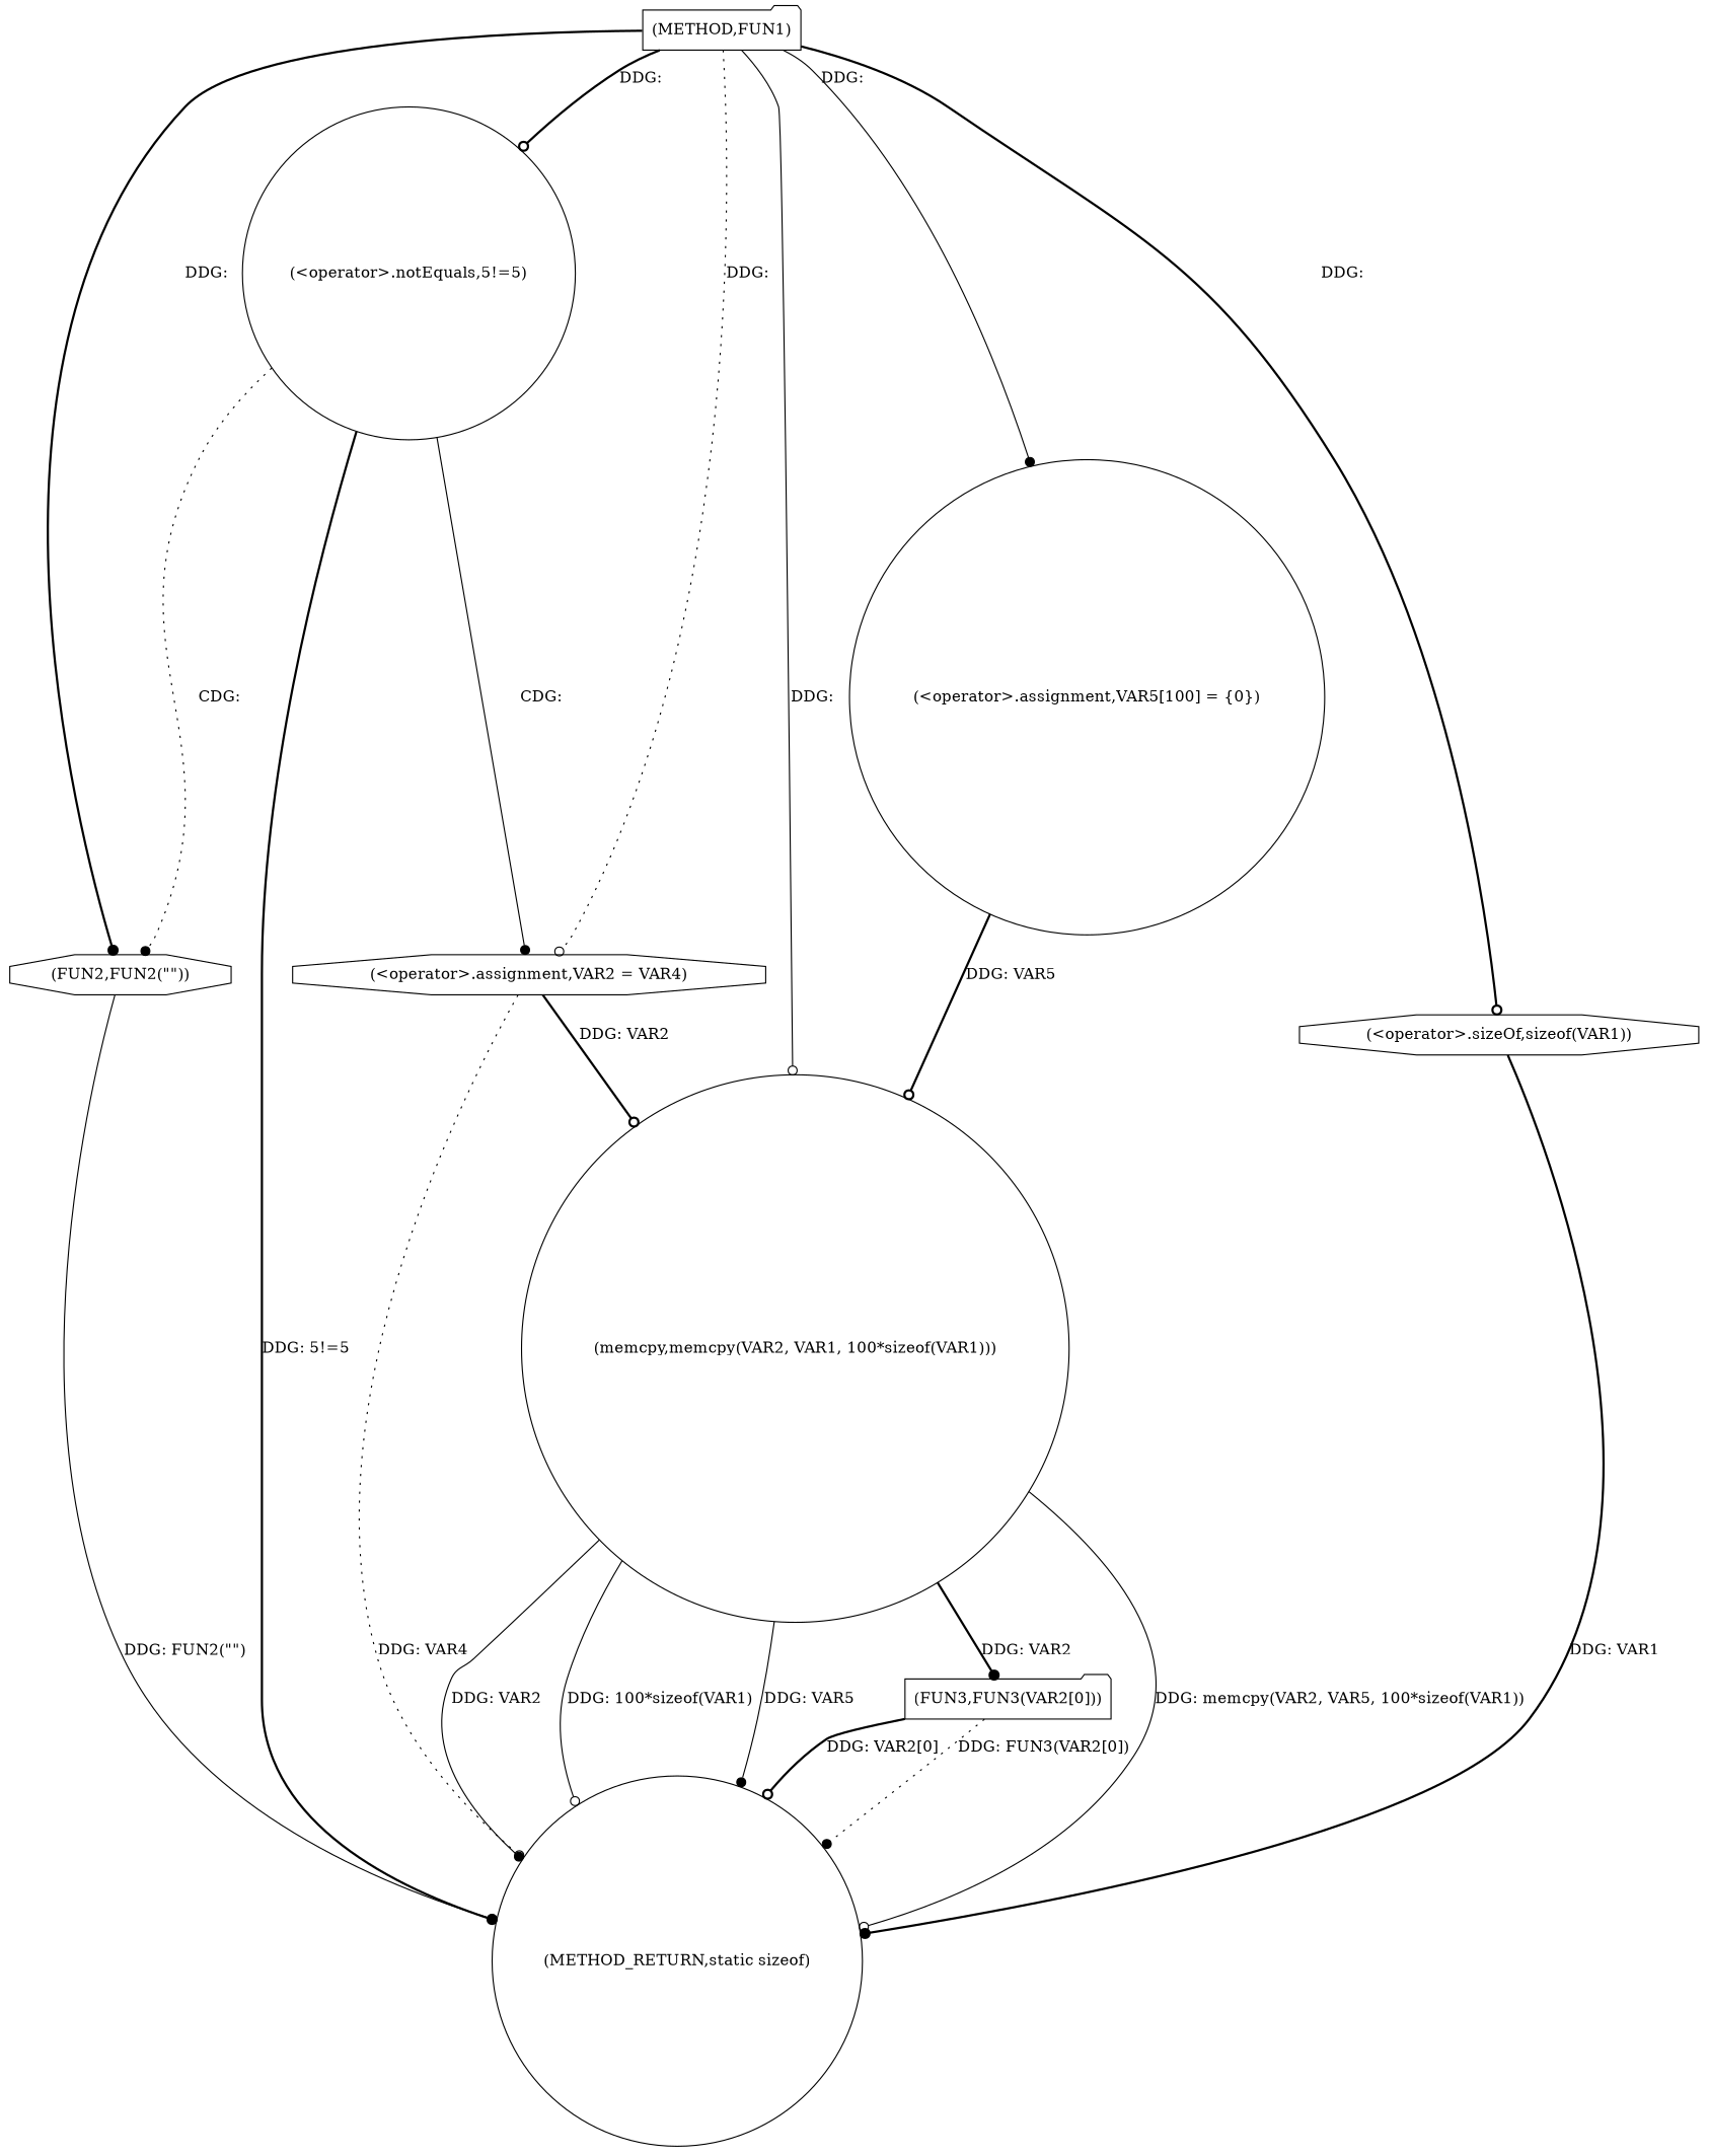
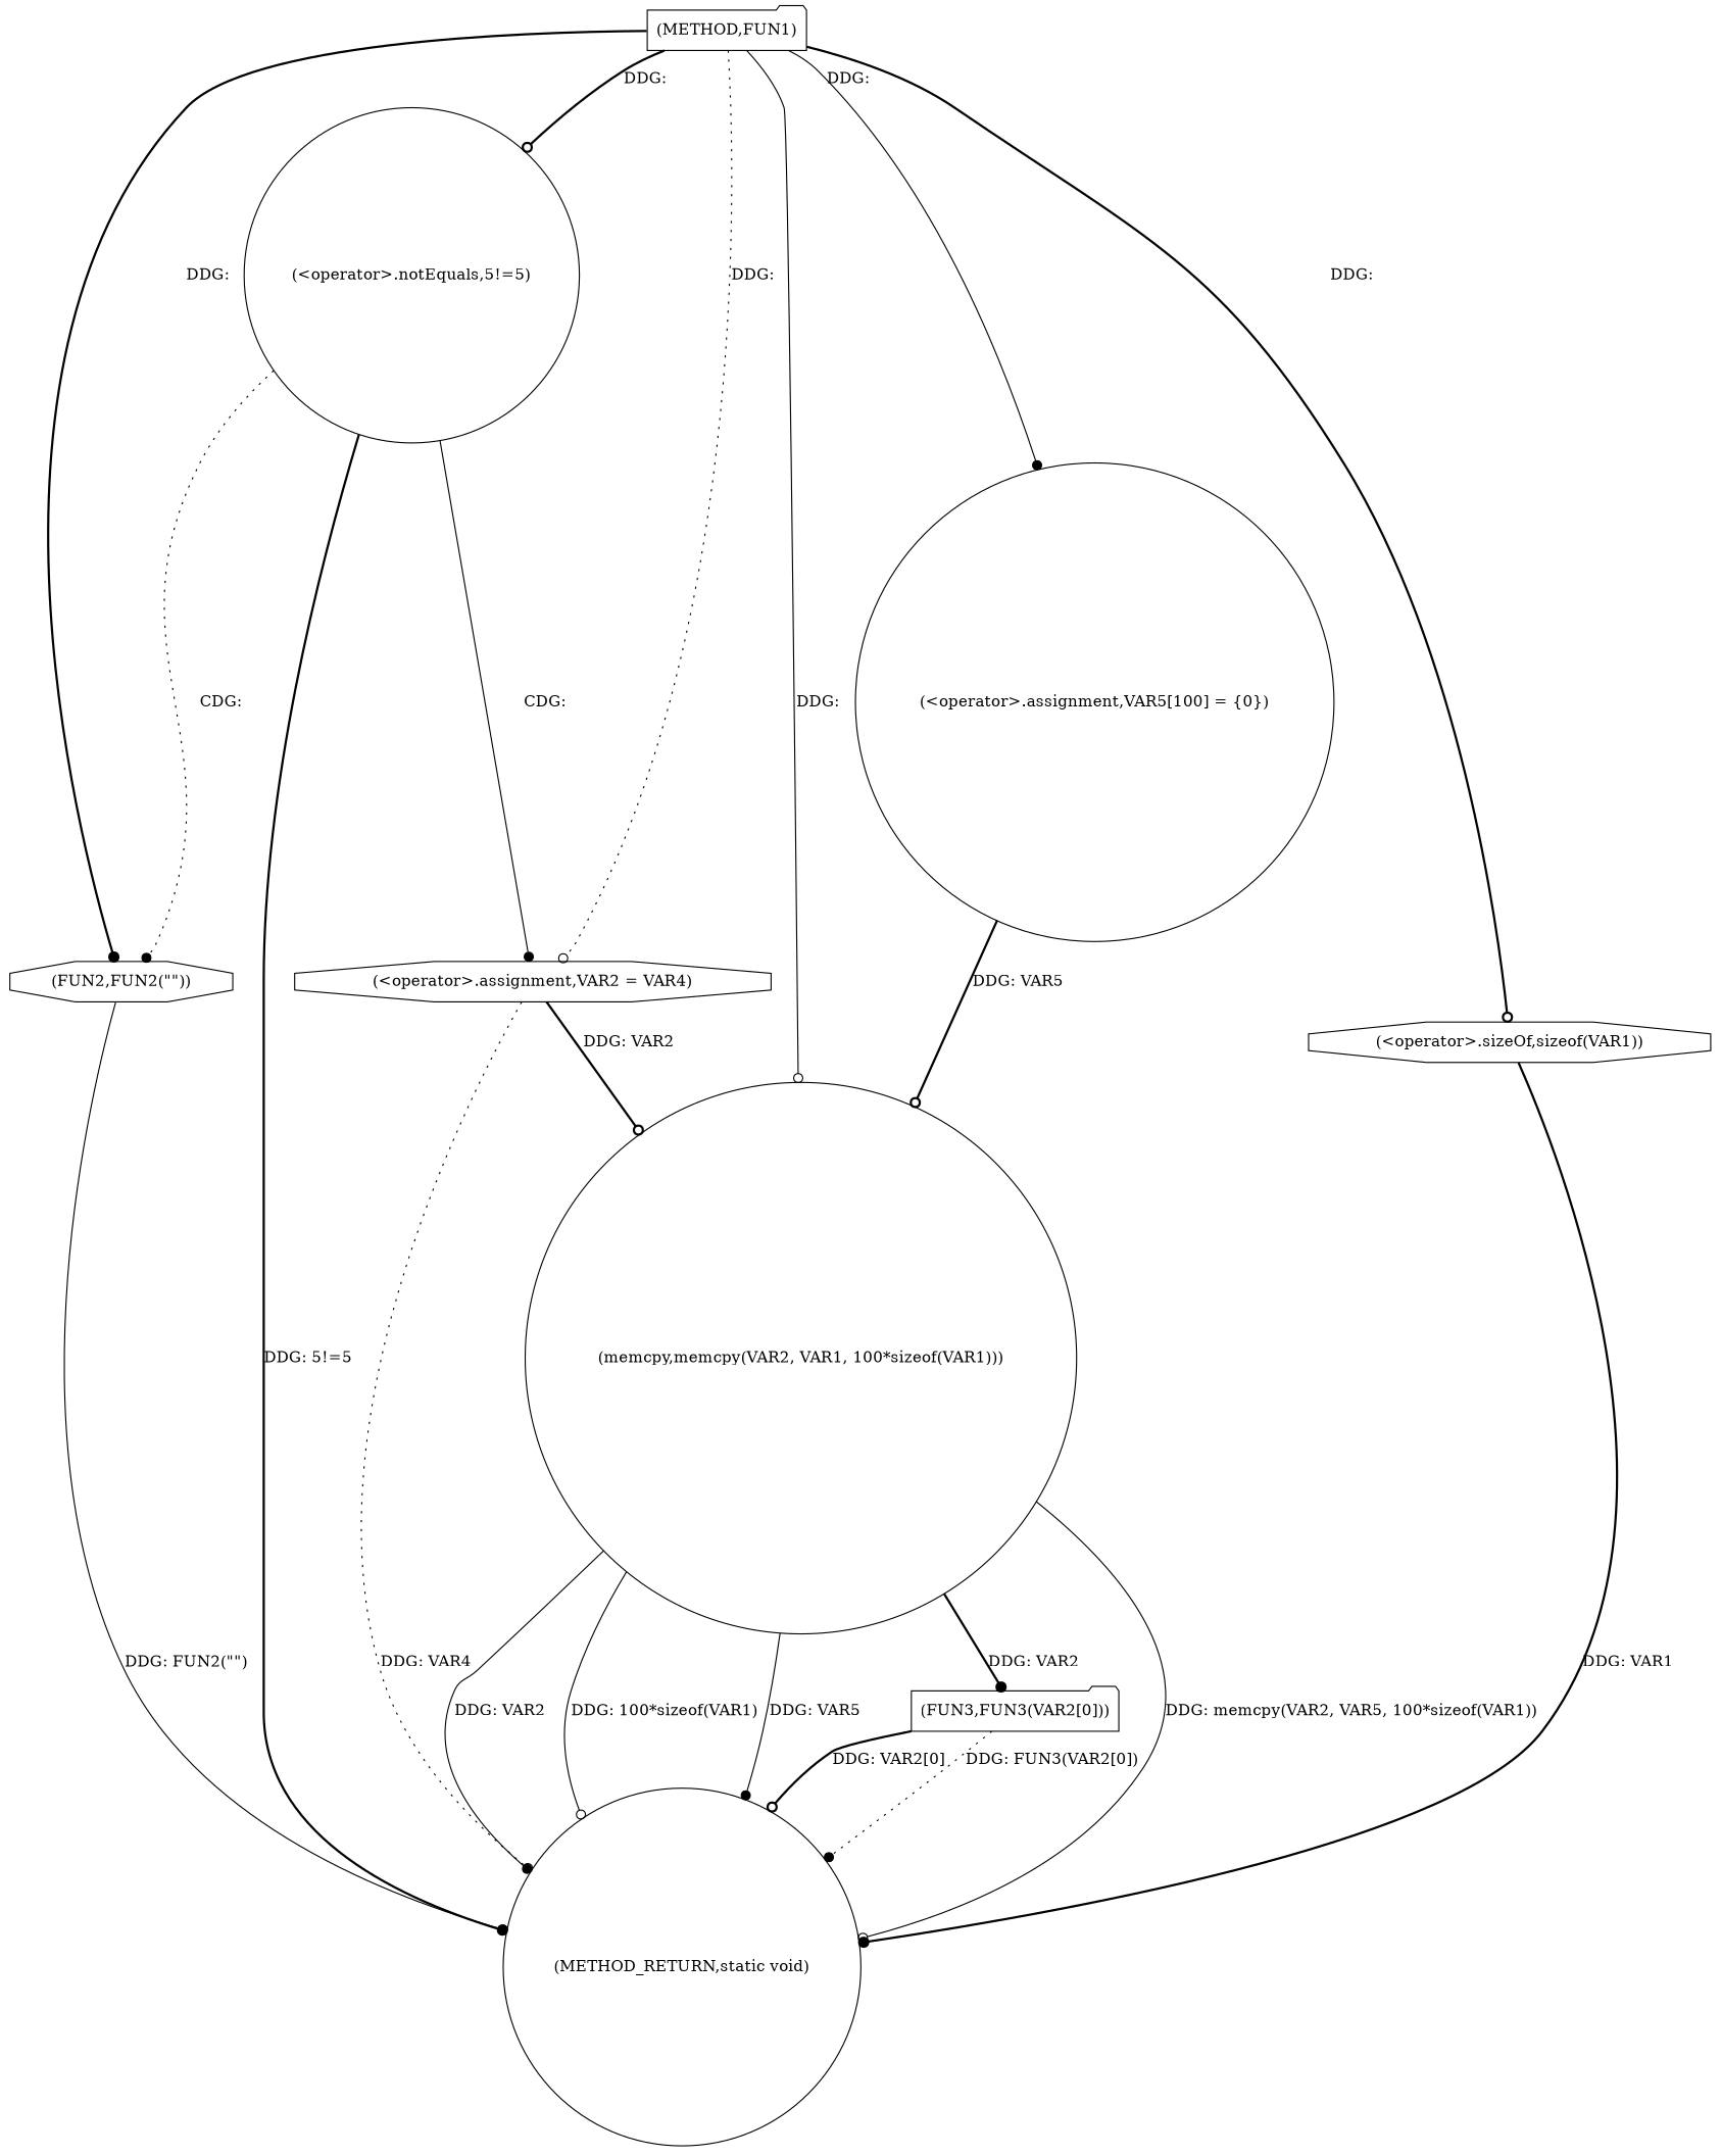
  digraph {
    node [shape=circle]
    edge [arrowhead=dot style=bold]
    n1 [label="(METHOD,FUN1)" shape=folder]
    n2 [label="(<operator>.notEquals,5!=5)"]
    n3 [label="(FUN2,FUN2(\"\"))" shape=octagon]
    n4 [label="(<operator>.assignment,VAR2 = VAR4)" shape=octagon]
    n5 [label="(<operator>.assignment,VAR5[100] = {0})"]
    n6 [label="(memcpy,memcpy(VAR2, VAR1, 100*sizeof(VAR1)))"]
    n7 [label="(<operator>.sizeOf,sizeof(VAR1))" shape=octagon]
-   n8 [label="(METHOD_RETURN,static sizeof)"]
+   n8 [label="(METHOD_RETURN,static void)"]
    n9 [label="(FUN3,FUN3(VAR2[0]))" shape=folder]
    n1 -> n2 [arrowhead=odot label="DDG: "]
    n1 -> n3 [label="DDG: "]
    n1 -> n4 [arrowhead=odot label="DDG: " style=dotted]
    n1 -> n5 [label="DDG: " style=solid]
    n1 -> n6 [arrowhead=odot label="DDG: " style=solid]
    n1 -> n7 [arrowhead=odot label="DDG: "]
    n2 -> n3 [label="CDG: " style=dotted]
    n2 -> n4 [label="CDG: " style=solid]
    n2 -> n8 [label="DDG: 5!=5"]
    n3 -> n8 [label="DDG: FUN2(\"\")" style=solid]
    n4 -> n6 [arrowhead=odot label="DDG: VAR2"]
    n4 -> n8 [arrowhead=odot label="DDG: VAR4" style=dotted]
    n5 -> n6 [arrowhead=odot label="DDG: VAR5"]
    n6 -> n8 [label="DDG: VAR5" style=solid]
    n6 -> n8 [arrowhead=odot label="DDG: memcpy(VAR2, VAR5, 100*sizeof(VAR1))" style=solid]
    n6 -> n8 [label="DDG: VAR2" style=solid]
    n6 -> n8 [arrowhead=odot label="DDG: 100*sizeof(VAR1)" style=solid]
    n6 -> n9 [label="DDG: VAR2"]
    n7 -> n8 [label="DDG: VAR1"]
    n9 -> n8 [arrowhead=odot label="DDG: VAR2[0]"]
    n9 -> n8 [label="DDG: FUN3(VAR2[0])" style=dotted]
  }
